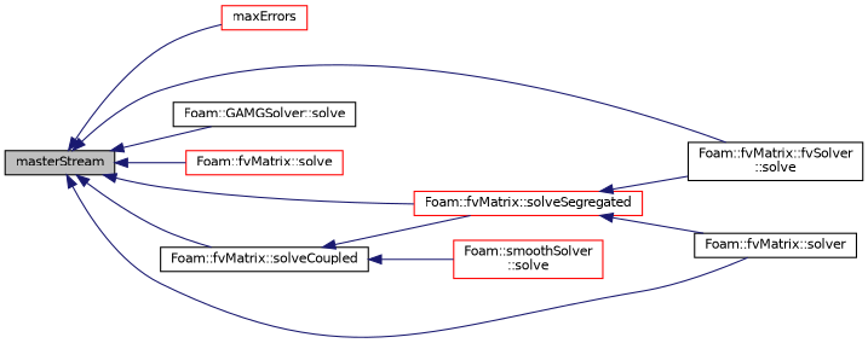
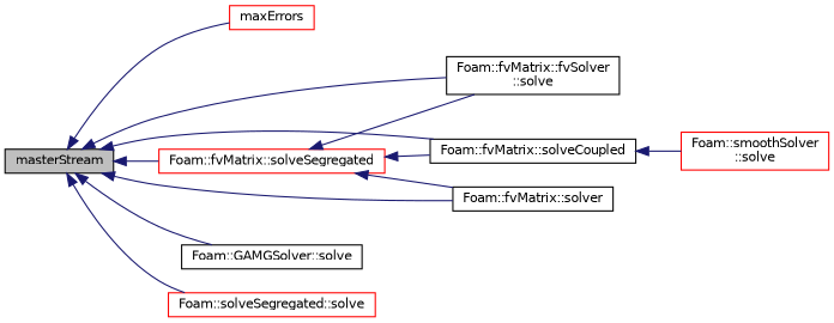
  digraph {
    rankdir=LR
    node [color=black fontname=Helvetica fontsize=10 shape=record]
    edge [color=midnightblue dir=back fontname=Helvetica fontsize=10 labelfontname=Helvetica labelfontsize=10 style=solid]
    n1 [fillcolor=grey75 fontcolor=black height=0.2 label=masterStream style=filled width=0.4]
    n2 [color=red height=0.2 label=maxErrors width=0.4]
    n3 [height=0.2 label="Foam::fvMatrix::fvSolver\l::solve" width=0.4]
    n4 [height=0.2 label="Foam::GAMGSolver::solve" width=0.4]
-   n5 [color=red height=0.2 label="Foam::fvMatrix::solve" width=0.4]
+   n5 [color=red height=0.2 label="Foam::solveSegregated::solve" width=0.4]
    n6 [height=0.2 label="Foam::fvMatrix::solveCoupled" width=0.4]
    n7 [color=red height=0.2 label="Foam::fvMatrix::solveSegregated" width=0.4]
    n8 [height=0.2 label="Foam::fvMatrix::solver" width=0.4]
    n9 [color=red height=0.2 label="Foam::smoothSolver\l::solve" width=0.4]
    n1 -> n2
    n1 -> n3
    n1 -> n4
    n1 -> n5
    n1 -> n6
    n1 -> n7
    n1 -> n8
-   n6 -> n7
+   n7 -> n6
    n6 -> n9
    n7 -> n3
    n7 -> n8
  }
